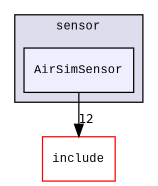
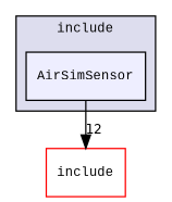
  digraph {
    compound=true
    fontname="Liberation Mono"
    node [fontname="Liberation Mono" fontsize=10 shape=box style=filled]
    n1 [fillcolor="#eeeeff" label=AirSimSensor pencolor=black]
    n2 [color=red fillcolor=white label=include]
    subgraph cluster_1 {
      bgcolor="#ddddee"
      fontsize=10
-     label=sensor
+     label=include
      pencolor=black
      n1
    }
    n1 -> n2 [headlabel=12 labeldistance=1.5 labelfontname=Helvetica labelfontsize=10 fontname="Liberation Mono"]
  }
